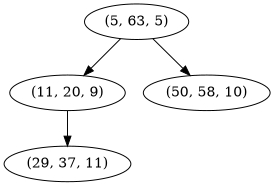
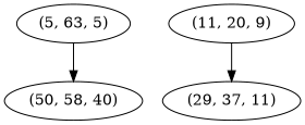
  digraph {
    "(5, 63, 5)"
    "(11, 20, 9)"
-   "(50, 58, 10)"
+   "(50, 58, 10)" [label="(50, 58, 40)"]
    "(29, 37, 11)"
-   "(5, 63, 5)" -> "(11, 20, 9)"
    "(5, 63, 5)" -> "(50, 58, 10)"
    "(11, 20, 9)" -> "(29, 37, 11)"
  }
